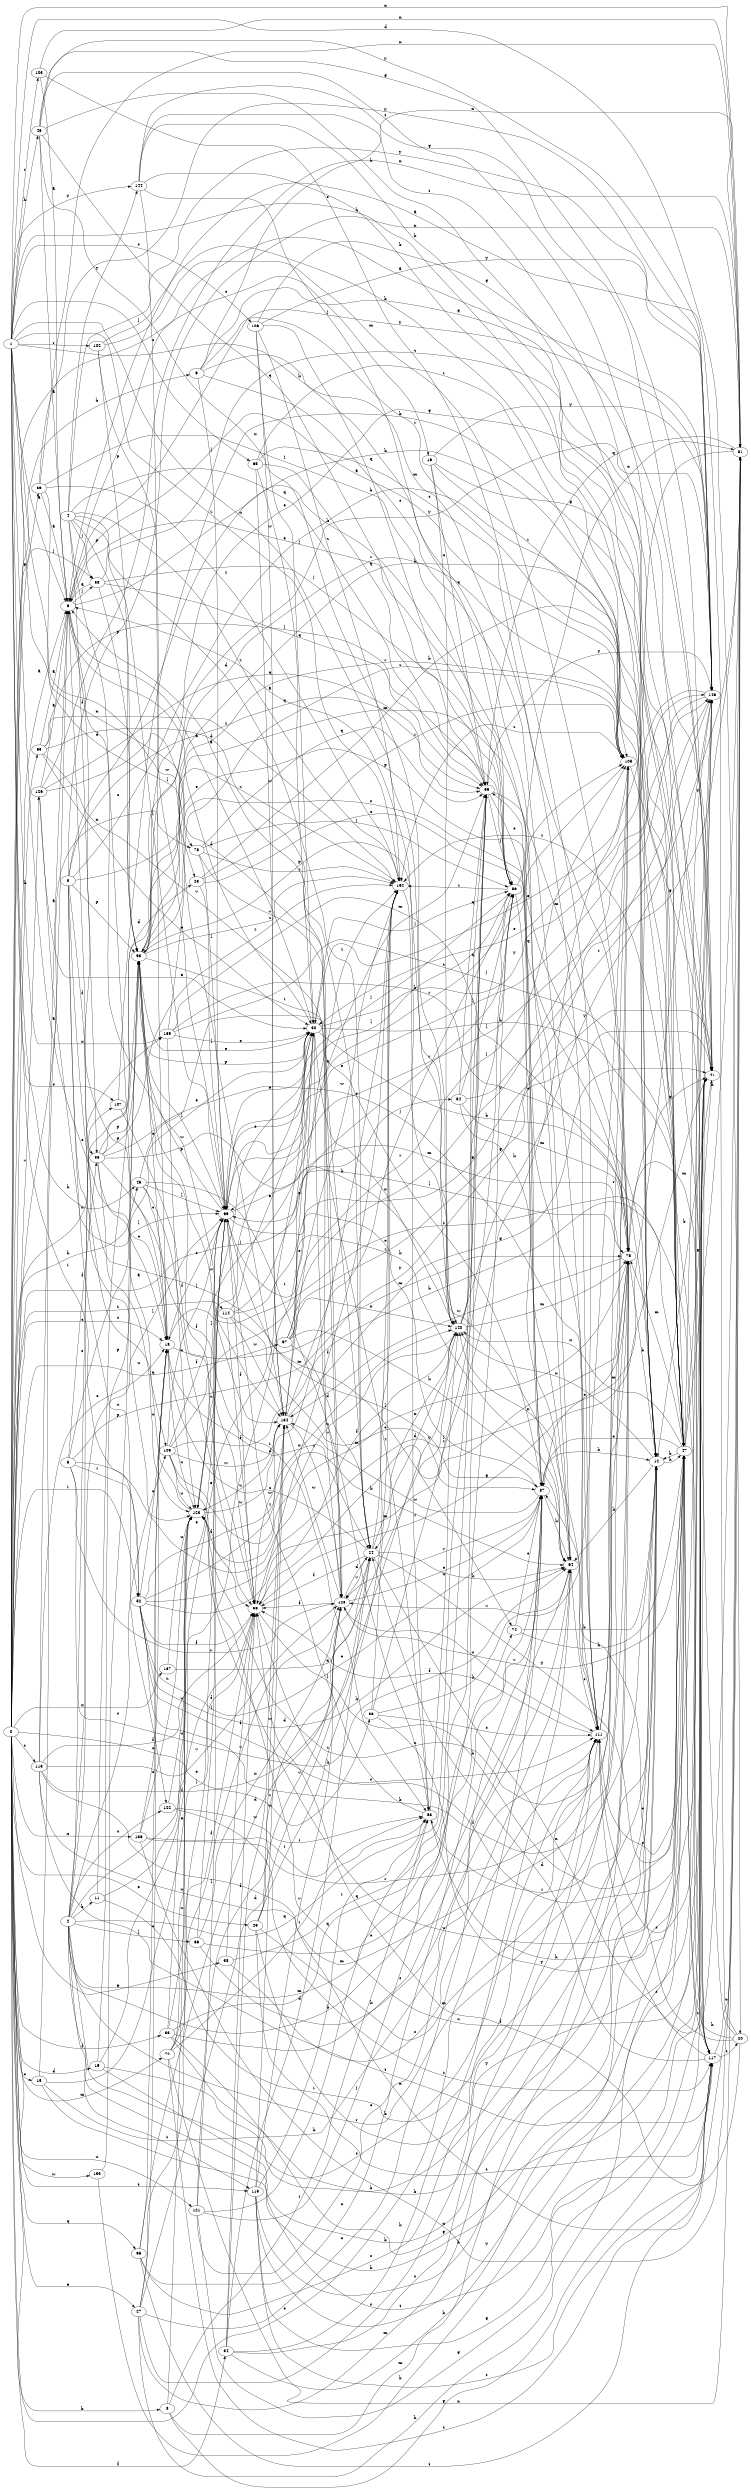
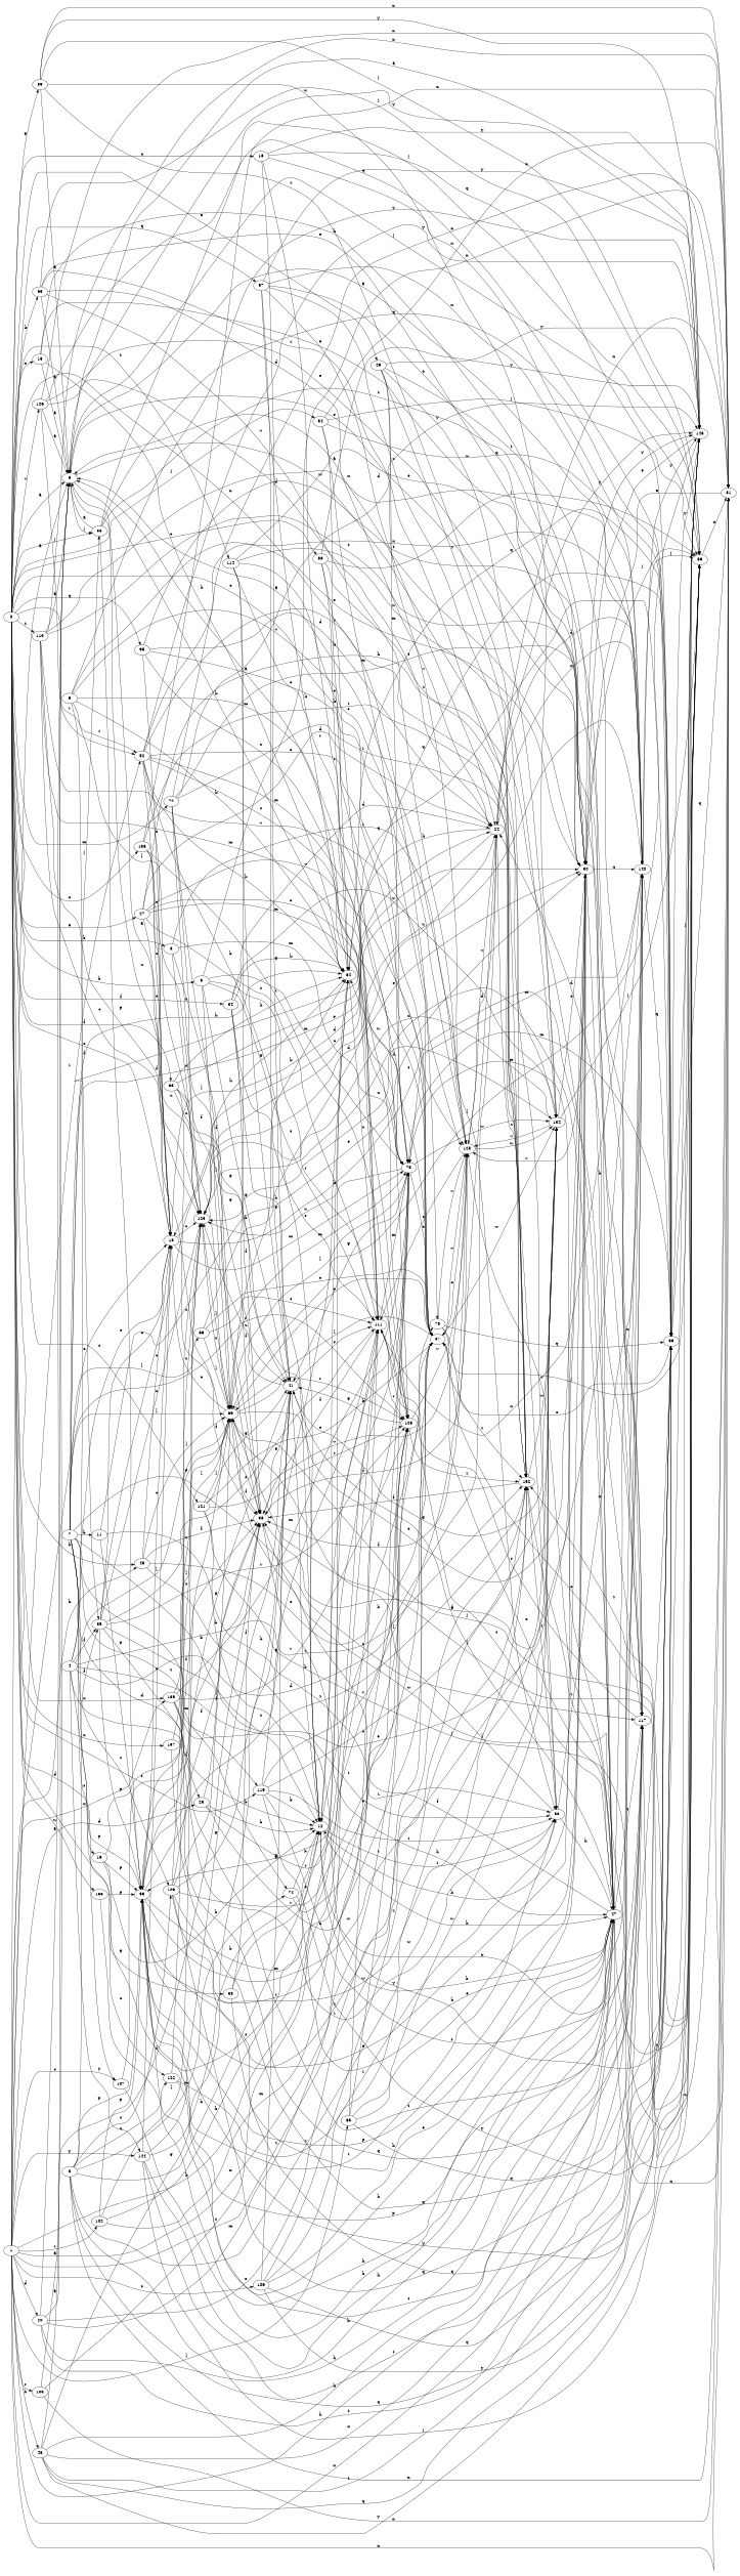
  strict digraph {
    rankdir=LR
    0
    6
    8
    9
    15
    16
    18
    19
    27
    29
    33
    34
    38
    39
    45
    52
    54
    58
    63
    72
    78
    86
    87
    95
    97
    113
    114
    115
    121
    126
    133
    136
    137
    139
    64
    30
    146
    59
    123
    134
    75
    41
    53
    81
    69
    105
    111
    47
    140
    99
    117
    24
    12
    93
    36
    128
    152
    1
    20
    23
    46
    65
    102
    103
    106
    107
    144
-   2
+   2 [label=7]
    11
    66
    74
    109
    122
    3
    35
    4
    5
    0 -> 6 [label=a]
    0 -> 8 [label=b]
    0 -> 9 [label=b]
    0 -> 15 [label=c]
    0 -> 16 [label=c]
    0 -> 18 [label=c]
    0 -> 19 [label=d]
    0 -> 27 [label=e]
    0 -> 29 [label=e]
    0 -> 33 [label=f]
    0 -> 34 [label=f]
    0 -> 38 [label=g]
    0 -> 39 [label=g]
    0 -> 45 [label=h]
    0 -> 52 [label=i]
    0 -> 54 [label=j]
    0 -> 58 [label=j]
    0 -> 63 [label=k]
    0 -> 72 [label=m]
    0 -> 78 [label=n]
    0 -> 86 [label=o]
    0 -> 87 [label=o]
    0 -> 95 [label=q]
    0 -> 97 [label=q]
    0 -> 113 [label=t]
    0 -> 114 [label=t]
    0 -> 115 [label=t]
    0 -> 121 [label=u]
    0 -> 126 [label=v]
    0 -> 133 [label=w]
    0 -> 136 [label=x]
    0 -> 137 [label=x]
    0 -> 139 [label=x]
    6 -> 58 [label=j]
    6 -> 64 [label=k]
    6 -> 30 [label=e]
    6 -> 146 [label=y]
    6 -> 59 [label=j]
    6 -> 123 [label=u]
    6 -> 134 [label=w]
    8 -> 123 [label=u]
    8 -> 75 [label=m]
    8 -> 41 [label=g]
    8 -> 53 [label=i]
    9 -> 75 [label=m]
    9 -> 41 [label=g]
    9 -> 81 [label=n]
    9 -> 69 [label=l]
    9 -> 105 [label=r]
    9 -> 111 [label=s]
    15 -> 6 [label=a]
    15 -> 64 [label=k]
    15 -> 30 [label=e]
    15 -> 47 [label=h]
    16 -> 146 [label=y]
    16 -> 41 [label=g]
    16 -> 105 [label=r]
    16 -> 140 [label=x]
    16 -> 99 [label=q]
    18 -> 123 [label=u]
    18 -> 75 [label=m]
    18 -> 117 [label=t]
    18 -> 24 [label=d]
    19 -> 111 [label=s]
    19 -> 12 [label=b]
    19 -> 93 [label=p]
    19 -> 36 [label=f]
    27 -> 18 [label=c]
    27 -> 87 [label=o]
    27 -> 75 [label=m]
    27 -> 111 [label=s]
    27 -> 47 [label=h]
    27 -> 24 [label=d]
    27 -> 128 [label=v]
    29 -> 146 [label=y]
    29 -> 134 [label=w]
    29 -> 75 [label=m]
    29 -> 117 [label=t]
    29 -> 128 [label=v]
    29 -> 152 [label=z]
    33 -> 64 [label=k]
    33 -> 123 [label=u]
    33 -> 41 [label=g]
    33 -> 99 [label=q]
    33 -> 12 [label=b]
    33 -> 36 [label=f]
    34 -> 64 [label=k]
    34 -> 134 [label=w]
    34 -> 111 [label=s]
    34 -> 24 [label=d]
    34 -> 12 [label=b]
    34 -> 36 [label=f]
    38 -> 111 [label=s]
    38 -> 99 [label=q]
    38 -> 36 [label=f]
    39 -> 6 [label=a]
    39 -> 146 [label=y]
    39 -> 59 [label=j]
    39 -> 134 [label=w]
    39 -> 81 [label=n]
    39 -> 152 [label=z]
    45 -> 18 [label=c]
    45 -> 87 [label=o]
    45 -> 53 [label=i]
    45 -> 69 [label=l]
    45 -> 36 [label=f]
    52 -> 18 [label=c]
    52 -> 87 [label=o]
    52 -> 64 [label=k]
    52 -> 146 [label=y]
    52 -> 75 [label=m]
    52 -> 111 [label=s]
    52 -> 140 [label=x]
    52 -> 12 [label=b]
    52 -> 36 [label=f]
    52 -> 152 [label=z]
    54 -> 64 [label=k]
    54 -> 59 [label=j]
    54 -> 75 [label=m]
-   54 -> 81 [label=r]
+   54 -> 81 [label=n]
    54 -> 99 [label=q]
    58 -> 6 [label=a]
    58 -> 59 [label=j]
    58 -> 99 [label=q]
    58 -> 117 [label=t]
    58 -> 93 [label=p]
    63 -> 6 [label=a]
    63 -> 30 [label=e]
    63 -> 59 [label=j]
    63 -> 24 [label=d]
    63 -> 128 [label=v]
    63 -> 152 [label=z]
+   72 -> 146 [label=y]
    72 -> 123 [label=u]
    72 -> 53 [label=i]
    72 -> 81 [label=n]
    72 -> 69 [label=l]
    72 -> 117 [label=t]
    72 -> 36 [label=f]
    78 -> 59 [label=j]
-   78 -> 69 [label=l]
    78 -> 99 [label=q]
    78 -> 128 [label=v]
    78 -> 152 [label=z]
    86 -> 64 [label=k]
    86 -> 146 [label=y]
    86 -> 59 [label=j]
    86 -> 111 [label=s]
    86 -> 152 [label=z]
    87 -> 64 [label=k]
    87 -> 134 [label=w]
    87 -> 69 [label=l]
    87 -> 12 [label=b]
    87 -> 128 [label=v]
    95 -> 18 [label=c]
    95 -> 87 [label=o]
    95 -> 111 [label=s]
    95 -> 117 [label=t]
    95 -> 24 [label=d]
    97 -> 64 [label=k]
    97 -> 30 [label=e]
    97 -> 146 [label=y]
    97 -> 41 [label=g]
    97 -> 140 [label=x]
    97 -> 24 [label=d]
    97 -> 152 [label=z]
    113 -> 6 [label=a]
    113 -> 18 [label=c]
    113 -> 75 [label=m]
    113 -> 81 [label=n]
    113 -> 140 [label=x]
    113 -> 117 [label=t]
    113 -> 36 [label=f]
    113 -> 128 [label=v]
    114 -> 87 [label=o]
    114 -> 30 [label=e]
    114 -> 134 [label=w]
    114 -> 41 [label=g]
    114 -> 105 [label=r]
    114 -> 36 [label=f]
    115 -> 146 [label=y]
    115 -> 134 [label=w]
    115 -> 41 [label=g]
    115 -> 53 [label=i]
    115 -> 117 [label=t]
    115 -> 12 [label=b]
    115 -> 128 [label=v]
    121 -> 87 [label=o]
    121 -> 59 [label=j]
    121 -> 41 [label=g]
    121 -> 53 [label=i]
    121 -> 69 [label=l]
    121 -> 128 [label=v]
    126 -> 6 [label=a]
    126 -> 30 [label=e]
    126 -> 81 [label=n]
    126 -> 69 [label=l]
    126 -> 99 [label=q]
    126 -> 24 [label=d]
    133 -> 47 [label=h]
    133 -> 93 [label=p]
    136 -> 18 [label=c]
    136 -> 123 [label=u]
    136 -> 53 [label=i]
    136 -> 81 [label=n]
    136 -> 105 [label=r]
    137 -> 123 [label=u]
    137 -> 99 [label=q]
    139 -> 30 [label=e]
    139 -> 123 [label=u]
    139 -> 75 [label=m]
    139 -> 105 [label=r]
    139 -> 117 [label=t]
    139 -> 12 [label=b]
    64 -> 111 [label=s]
    64 -> 99 [label=q]
    30 -> 6 [label=a]
    30 -> 146 [label=y]
    30 -> 59 [label=j]
    30 -> 47 [label=h]
    30 -> 140 [label=x]
    30 -> 12 [label=b]
    30 -> 93 [label=p]
    30 -> 128 [label=v]
    146 -> 6 [label=a]
    146 -> 30 [label=e]
    146 -> 69 [label=l]
    59 -> 87 [label=o]
    59 -> 81 [label=n]
    59 -> 69 [label=l]
    59 -> 152 [label=z]
    123 -> 6 [label=a]
-   30 -> 123 [label=e]
+   123 -> 30 [label=e]
    123 -> 134 [label=w]
    123 -> 69 [label=l]
    134 -> 30 [label=e]
    134 -> 59 [label=j]
    134 -> 123 [label=u]
    134 -> 41 [label=g]
    134 -> 128 [label=v]
    75 -> 87 [label=o]
    75 -> 123 [label=u]
    75 -> 134 [label=w]
    75 -> 41 [label=g]
    75 -> 69 [label=l]
    75 -> 12 [label=b]
    75 -> 93 [label=p]
    41 -> 123 [label=u]
    41 -> 111 [label=s]
    41 -> 12 [label=b]
    53 -> 69 [label=l]
    53 -> 47 [label=h]
    53 -> 140 [label=x]
    81 -> 30 [label=e]
    81 -> 69 [label=l]
    81 -> 99 [label=q]
    69 -> 18 [label=c]
    69 -> 87 [label=o]
    69 -> 64 [label=k]
    69 -> 30 [label=e]
    69 -> 59 [label=j]
    69 -> 123 [label=u]
    69 -> 75 [label=m]
    69 -> 105 [label=r]
    69 -> 93 [label=p]
    69 -> 36 [label=f]
    105 -> 6 [label=a]
    105 -> 41 [label=g]
    105 -> 128 [label=v]
    105 -> 152 [label=z]
    111 -> 75 [label=m]
    111 -> 105 [label=r]
    111 -> 140 [label=x]
    111 -> 36 [label=f]
    47 -> 87 [label=o]
    47 -> 146 [label=y]
    47 -> 123 [label=u]
    47 -> 75 [label=m]
    47 -> 41 [label=g]
    47 -> 81 [label=n]
    47 -> 111 [label=s]
    47 -> 140 [label=x]
    47 -> 117 [label=t]
    47 -> 12 [label=b]
    47 -> 36 [label=f]
    47 -> 128 [label=v]
    47 -> 152 [label=z]
    140 -> 6 [label=a]
    140 -> 146 [label=y]
    140 -> 59 [label=j]
    140 -> 123 [label=u]
    140 -> 75 [label=m]
    140 -> 99 [label=q]
    140 -> 24 [label=d]
    140 -> 93 [label=p]
    140 -> 36 [label=f]
    99 -> 87 [label=o]
    99 -> 146 [label=y]
    99 -> 59 [label=j]
    99 -> 75 [label=m]
    117 -> 81 [label=n]
    117 -> 111 [label=s]
    117 -> 24 [label=d]
    24 -> 18 [label=c]
    24 -> 64 [label=k]
    24 -> 146 [label=y]
    24 -> 81 [label=n]
    24 -> 140 [label=x]
    24 -> 36 [label=f]
    24 -> 128 [label=v]
    24 -> 152 [label=z]
    12 -> 64 [label=k]
    12 -> 53 [label=i]
    12 -> 47 [label=h]
    12 -> 140 [label=x]
    93 -> 18 [label=c]
    93 -> 30 [label=e]
    93 -> 146 [label=y]
    93 -> 134 [label=w]
    93 -> 75 [label=m]
    93 -> 41 [label=g]
    93 -> 53 [label=i]
    93 -> 69 [label=l]
    93 -> 105 [label=r]
    93 -> 111 [label=s]
    93 -> 47 [label=h]
    93 -> 36 [label=f]
    93 -> 152 [label=z]
-   36 -> 134 [label=w]
    36 -> 41 [label=g]
    36 -> 105 [label=r]
    36 -> 47 [label=h]
    128 -> 6 [label=a]
    128 -> 87 [label=o]
    128 -> 134 [label=w]
    128 -> 111 [label=s]
    128 -> 24 [label=d]
    128 -> 36 [label=f]
    152 -> 134 [label=w]
    152 -> 53 [label=i]
    152 -> 36 [label=f]
    1 -> 6 [label=a]
    1 -> 18 [label=c]
    1 -> 45 [label=h]
    1 -> 52 [label=i]
    1 -> 78 [label=n]
    1 -> 139 [label=x]
    1 -> 64 [label=k]
    1 -> 81 [label=n]
    1 -> 47 [label=h]
    1 -> 140 [label=x]
    1 -> 152 [label=z]
    1 -> 20 [label=d]
    1 -> 23 [label=d]
    1 -> 46 [label=h]
    1 -> 65 [label=l]
    1 -> 102 [label=r]
    1 -> 103 [label=r]
    1 -> 106 [label=s]
    1 -> 107 [label=s]
    1 -> 144 [label=y]
    20 -> 6 [label=a]
    20 -> 87 [label=o]
    20 -> 75 [label=m]
    20 -> 47 [label=h]
-   117 -> 20 [label=t]
+   20 -> 117 [label=t]
    20 -> 36 [label=f]
    23 -> 87 [label=o]
    23 -> 69 [label=l]
    23 -> 105 [label=r]
    23 -> 12 [label=b]
    46 -> 6 [label=a]
    46 -> 146 [label=y]
    46 -> 41 [label=g]
    46 -> 47 [label=h]
    46 -> 140 [label=x]
    46 -> 99 [label=q]
    46 -> 117 [label=t]
    65 -> 30 [label=e]
    65 -> 134 [label=w]
    65 -> 105 [label=r]
    65 -> 111 [label=s]
    65 -> 99 [label=q]
    102 -> 75 [label=m]
    102 -> 69 [label=l]
    102 -> 12 [label=b]
    102 -> 93 [label=p]
    103 -> 6 [label=a]
    103 -> 81 [label=n]
    103 -> 111 [label=s]
    106 -> 30 [label=e]
    106 -> 146 [label=y]
    106 -> 134 [label=w]
    106 -> 41 [label=g]
    106 -> 99 [label=q]
    106 -> 152 [label=z]
    107 -> 47 [label=h]
    107 -> 36 [label=f]
    144 -> 18 [label=c]
    144 -> 59 [label=j]
    144 -> 41 [label=g]
    144 -> 47 [label=h]
    144 -> 117 [label=t]
    144 -> 12 [label=b]
    2 -> 115 [label=t]
    2 -> 64 [label=k]
    2 -> 30 [label=e]
    2 -> 69 [label=l]
    2 -> 105 [label=r]
    2 -> 99 [label=q]
    2 -> 117 [label=t]
    2 -> 12 [label=b]
    2 -> 23 [label=d]
    2 -> 107 [label=s]
    2 -> 11 [label=b]
    2 -> 66 [label=l]
    2 -> 74 [label=m]
    2 -> 109 [label=s]
    2 -> 122 [label=u]
    11 -> 30 [label=e]
    11 -> 12 [label=b]
    11 -> 93 [label=p]
    66 -> 87 [label=o]
    66 -> 69 [label=l]
    66 -> 111 [label=s]
    66 -> 24 [label=d]
    74 -> 87 [label=o]
    74 -> 47 [label=h]
    74 -> 12 [label=b]
    109 -> 64 [label=k]
    109 -> 123 [label=u]
    109 -> 134 [label=w]
    109 -> 69 [label=l]
    109 -> 105 [label=r]
    109 -> 47 [label=h]
    109 -> 99 [label=q]
    109 -> 36 [label=f]
    122 -> 123 [label=u]
    122 -> 53 [label=i]
    122 -> 117 [label=t]
    3 -> 81 [label=n]
    3 -> 47 [label=h]
    3 -> 99 [label=q]
    3 -> 12 [label=b]
    3 -> 93 [label=p]
    3 -> 152 [label=z]
    3 -> 74 [label=m]
    3 -> 109 [label=s]
    3 -> 122 [label=u]
    3 -> 35 [label=f]
    35 -> 18 [label=c]
    35 -> 64 [label=k]
    35 -> 123 [label=u]
    35 -> 53 [label=i]
    35 -> 105 [label=r]
    35 -> 111 [label=s]
    35 -> 93 [label=p]
    35 -> 152 [label=z]
    4 -> 18 [label=c]
    4 -> 58 [label=j]
    4 -> 146 [label=y]
    4 -> 69 [label=l]
    4 -> 99 [label=q]
    4 -> 24 [label=d]
    4 -> 93 [label=p]
    4 -> 152 [label=z]
    4 -> 144 [label=y]
    4 -> 35 [label=f]
    5 -> 52 [label=i]
    5 -> 64 [label=k]
    5 -> 30 [label=e]
    5 -> 146 [label=y]
    5 -> 75 [label=m]
    5 -> 128 [label=v]
    5 -> 35 [label=f]
  }
